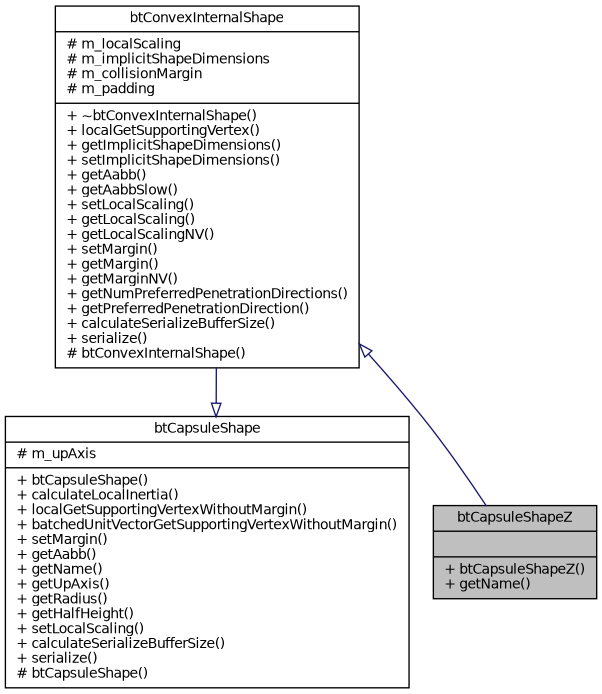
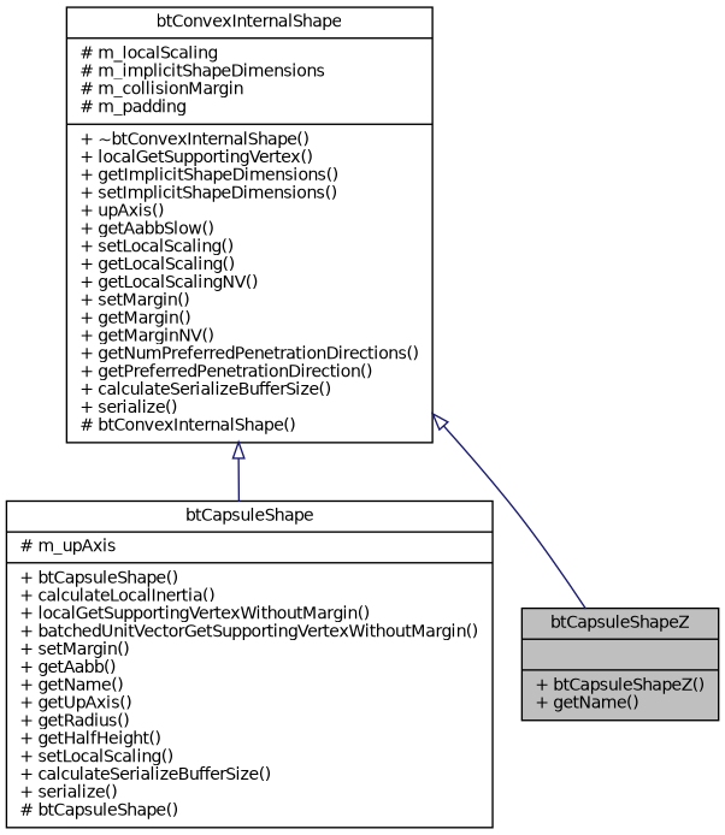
  digraph {
    node [color=black fillcolor=white fontname=Helvetica fontsize=10 shape=record style=filled]
    edge [arrowtail=empty color=midnightblue dir=back fontname=Helvetica fontsize=10 labelfontname=Helvetica labelfontsize=10 style=solid]
    n1 [fillcolor=grey75 fontcolor=black height=0.2 label="{btCapsuleShapeZ\n||+ btCapsuleShapeZ()\l+ getName()\l}" width=0.4]
    n2 [height=0.2 label="{btCapsuleShape\n|# m_upAxis\l|+ btCapsuleShape()\l+ calculateLocalInertia()\l+ localGetSupportingVertexWithoutMargin()\l+ batchedUnitVectorGetSupportingVertexWithoutMargin()\l+ setMargin()\l+ getAabb()\l+ getName()\l+ getUpAxis()\l+ getRadius()\l+ getHalfHeight()\l+ setLocalScaling()\l+ calculateSerializeBufferSize()\l+ serialize()\l# btCapsuleShape()\l}" width=0.4]
-   n3 [height=0.2 label="{btConvexInternalShape\n|# m_localScaling\l# m_implicitShapeDimensions\l# m_collisionMargin\l# m_padding\l|+ ~btConvexInternalShape()\l+ localGetSupportingVertex()\l+ getImplicitShapeDimensions()\l+ setImplicitShapeDimensions()\l+ getAabb()\l+ getAabbSlow()\l+ setLocalScaling()\l+ getLocalScaling()\l+ getLocalScalingNV()\l+ setMargin()\l+ getMargin()\l+ getMarginNV()\l+ getNumPreferredPenetrationDirections()\l+ getPreferredPenetrationDirection()\l+ calculateSerializeBufferSize()\l+ serialize()\l# btConvexInternalShape()\l}" width=0.4]
+   n3 [height=0.2 label="{btConvexInternalShape\n|# m_localScaling\l# m_implicitShapeDimensions\l# m_collisionMargin\l# m_padding\l|+ ~btConvexInternalShape()\l+ localGetSupportingVertex()\l+ getImplicitShapeDimensions()\l+ setImplicitShapeDimensions()\l+ upAxis()\l+ getAabbSlow()\l+ setLocalScaling()\l+ getLocalScaling()\l+ getLocalScalingNV()\l+ setMargin()\l+ getMargin()\l+ getMarginNV()\l+ getNumPreferredPenetrationDirections()\l+ getPreferredPenetrationDirection()\l+ calculateSerializeBufferSize()\l+ serialize()\l# btConvexInternalShape()\l}" width=0.4]
    n3 -> n1
-   n2 -> n3
+   n3 -> n2
  }
